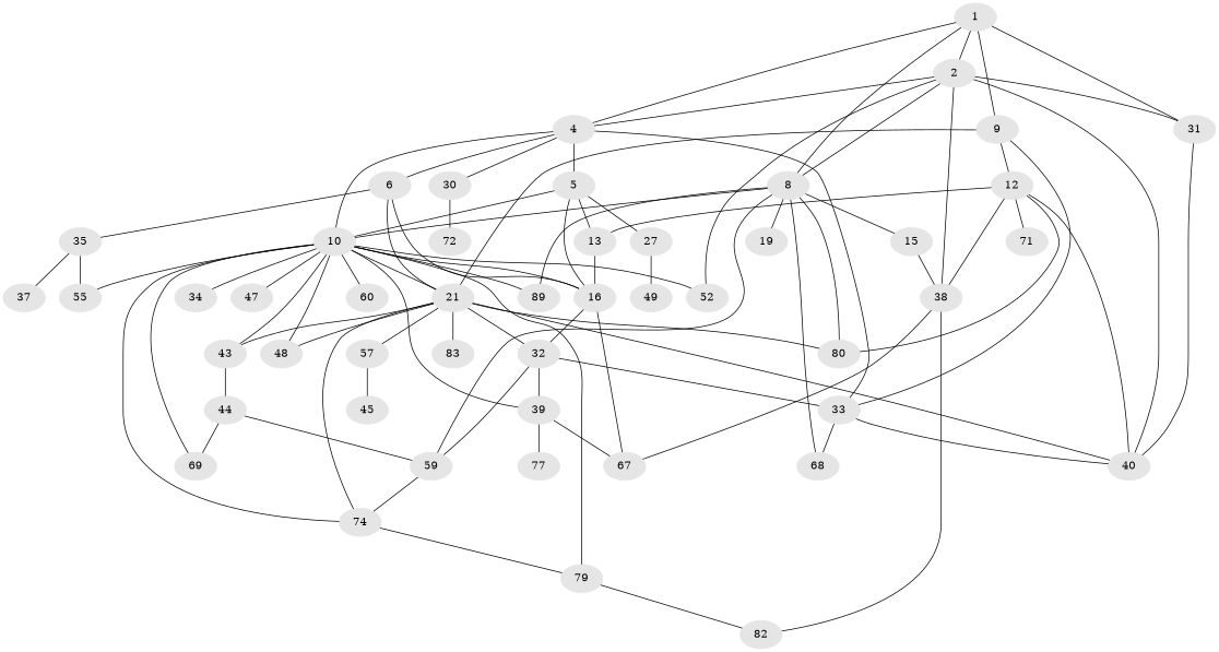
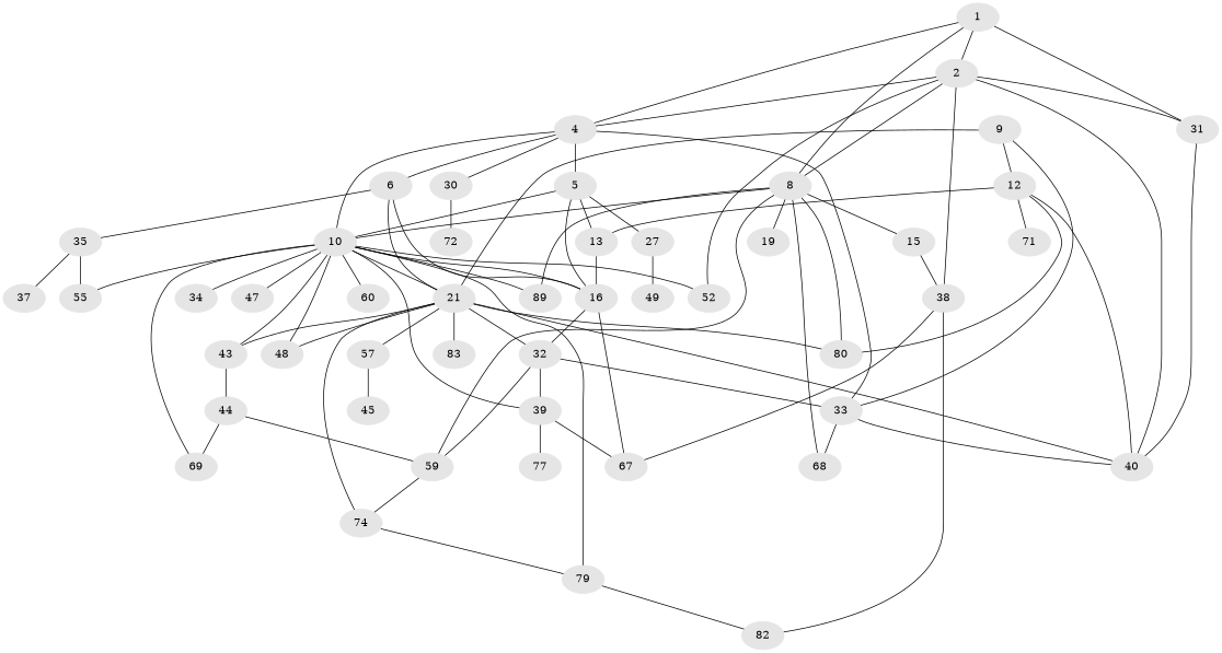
  graph {
    node [color=gray90 style=filled]
    1 [super="+3"]
    2 [super="+62+70"]
    4 [super="+86+100"]
    8 [super="+61+41"]
    9 [super="+11+20"]
    31
    38 [super="+45"]
    40 [super="+95"]
    52
    5 [super="+7"]
    6 [super="+99+22"]
    10 [super="+18+16+25"]
    30 [super="+46"]
    33 [super="+96"]
    15
    19 [super="+73+91"]
    59 [super="+90"]
    68 [super="+94"]
    80
    89
    21 [super="+51+24"]
    12 [super="+65+78"]
    67
    n24 [label=82]
    13
    n26 [label=16 super="+58+53"]
    27
    35 [super="+42"]
    34
    39 [super="+50"]
    43
    47
    48
    55
    60
    69 [super="+76"]
    74 [super="+81"]
    79
    72
    32 [super="+36"]
    49
    57 [super="+63"]
    83
    37
    71
    77
    44
    n48 [label=45]
    1 -- 2
    1 -- 4
    1 -- 8
-   1 -- 9 [weight=2]
    1 -- 31
    2 -- 4
    2 -- 8
    2 -- 31
    2 -- 38
    2 -- 40
    2 -- 52
    4 -- 5 [weight=2]
    4 -- 6
    4 -- 10
    4 -- 30
    4 -- 33
    8 -- 10 [weight=2]
    8 -- 15
    8 -- 19
    8 -- 59
    8 -- 68
    8 -- 80
    8 -- 89
    9 -- 33
    9 -- 21 [weight=2]
    9 -- 12
    31 -- 40
    38 -- 67
    38 -- n24
    5 -- 10
    5 -- 13
    5 -- n26
    5 -- 27
    6 -- 21
    6 -- n26
    6 -- 35
    10 -- 52
    10 -- 89
    10 -- 21
    10 -- n26
    10 -- 34 [weight=2]
    10 -- 39 [weight=2]
    10 -- 43
    10 -- 47
    10 -- 48
    10 -- 55
    10 -- 60
    10 -- 69
-   10 -- 74
    10 -- 79
    30 -- 72
    33 -- 40
    33 -- 68
    15 -- 38
    59 -- 74
    21 -- 40
    21 -- 80
    21 -- 43
    21 -- 48
    21 -- 74
    21 -- 32
    21 -- 57
    21 -- 83
-   12 -- 38
    12 -- 40
    12 -- 80
    12 -- 13
    12 -- 71
    13 -- n26
    n26 -- 67
    n26 -- 32
    27 -- 49
    35 -- 55
    35 -- 37
    39 -- 67
    39 -- 77
    43 -- 44
    74 -- 79
    79 -- n24
    32 -- 33
    32 -- 59
    32 -- 39
    57 -- n48
    44 -- 59
    44 -- 69
  }
